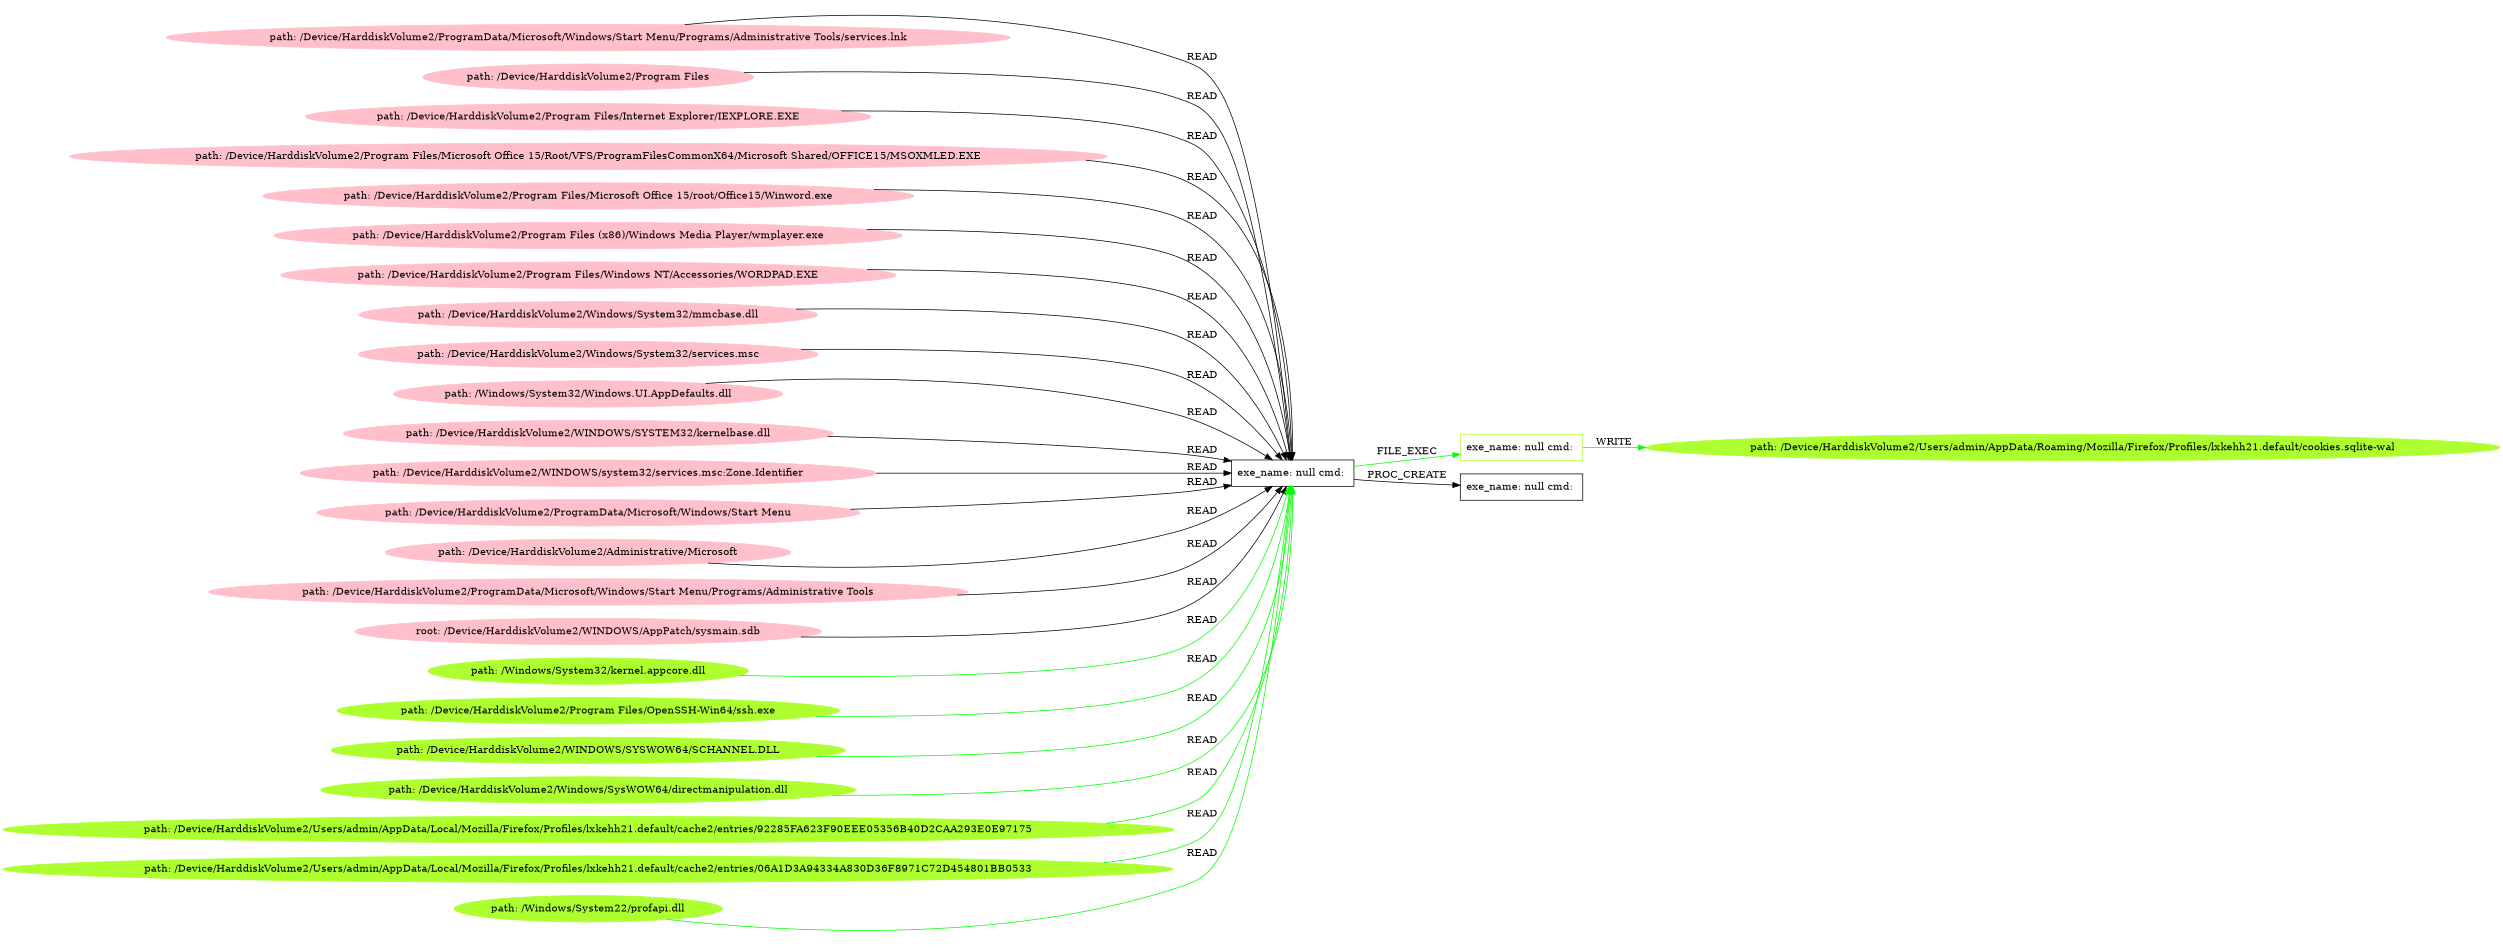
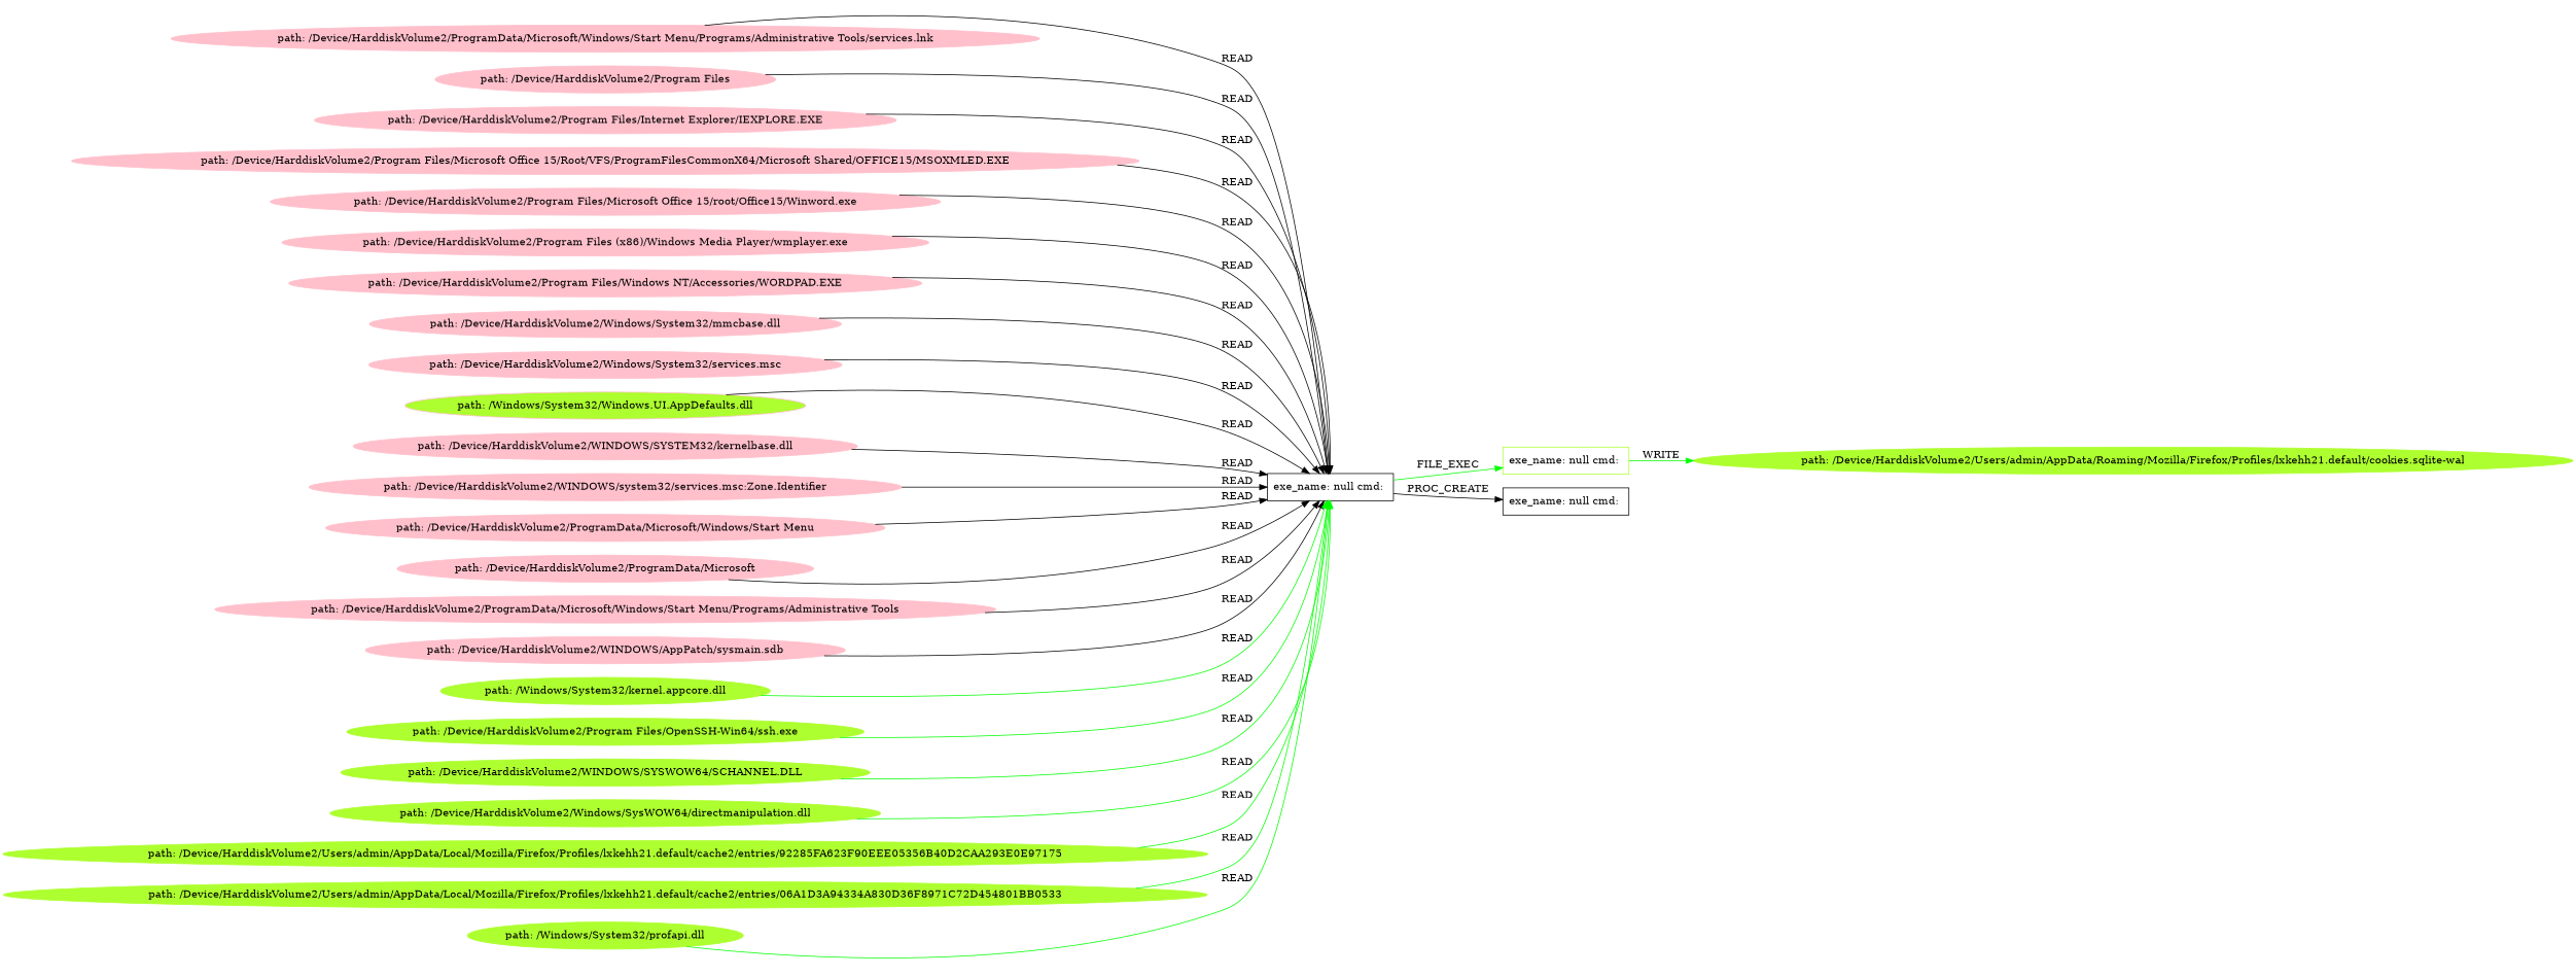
  digraph {
    rankdir=LR
    node [color=pink shape=oval style=filled]
    edge [color=black]
    n1 [color=black label="exe_name: null cmd: " shape=box style=solid]
    n2 [color=greenyellow label="exe_name: null cmd: " shape=box style=solid]
    n3 [color=black label="exe_name: null cmd: " shape=box style=solid]
    n4 [color=greenyellow label="path: /Device/HarddiskVolume2/Users/admin/AppData/Roaming/Mozilla/Firefox/Profiles/lxkehh21.default/cookies.sqlite-wal"]
    n5 [label="path: /Device/HarddiskVolume2/ProgramData/Microsoft/Windows/Start Menu/Programs/Administrative Tools/services.lnk"]
    n6 [label="path: /Device/HarddiskVolume2/Program Files"]
    n7 [label="path: /Device/HarddiskVolume2/Program Files/Internet Explorer/IEXPLORE.EXE"]
    n8 [label="path: /Device/HarddiskVolume2/Program Files/Microsoft Office 15/Root/VFS/ProgramFilesCommonX64/Microsoft Shared/OFFICE15/MSOXMLED.EXE"]
    n9 [label="path: /Device/HarddiskVolume2/Program Files/Microsoft Office 15/root/Office15/Winword.exe"]
    n10 [label="path: /Device/HarddiskVolume2/Program Files (x86)/Windows Media Player/wmplayer.exe"]
    n11 [label="path: /Device/HarddiskVolume2/Program Files/Windows NT/Accessories/WORDPAD.EXE"]
    n12 [label="path: /Device/HarddiskVolume2/Windows/System32/mmcbase.dll"]
    n13 [label="path: /Device/HarddiskVolume2/Windows/System32/services.msc"]
-   n14 [label="path: /Windows/System32/Windows.UI.AppDefaults.dll"]
+   n14 [label="path: /Windows/System32/Windows.UI.AppDefaults.dll" fillcolor=greenyellow]
    n15 [label="path: /Device/HarddiskVolume2/WINDOWS/SYSTEM32/kernelbase.dll"]
    n16 [label="path: /Device/HarddiskVolume2/WINDOWS/system32/services.msc:Zone.Identifier"]
    n17 [label="path: /Device/HarddiskVolume2/ProgramData/Microsoft/Windows/Start Menu"]
-   n18 [label="path: /Device/HarddiskVolume2/Administrative/Microsoft"]
+   n18 [label="path: /Device/HarddiskVolume2/ProgramData/Microsoft"]
    n19 [label="path: /Device/HarddiskVolume2/ProgramData/Microsoft/Windows/Start Menu/Programs/Administrative Tools"]
-   n20 [label="root: /Device/HarddiskVolume2/WINDOWS/AppPatch/sysmain.sdb"]
+   n20 [label="path: /Device/HarddiskVolume2/WINDOWS/AppPatch/sysmain.sdb"]
    n21 [color=greenyellow label="path: /Windows/System32/kernel.appcore.dll"]
    n22 [color=greenyellow label="path: /Device/HarddiskVolume2/Program Files/OpenSSH-Win64/ssh.exe"]
    n23 [color=greenyellow label="path: /Device/HarddiskVolume2/WINDOWS/SYSWOW64/SCHANNEL.DLL"]
    n24 [color=greenyellow label="path: /Device/HarddiskVolume2/Windows/SysWOW64/directmanipulation.dll"]
    n25 [color=greenyellow label="path: /Device/HarddiskVolume2/Users/admin/AppData/Local/Mozilla/Firefox/Profiles/lxkehh21.default/cache2/entries/92285FA623F90EEE05356B40D2CAA293E0E97175"]
    n26 [color=greenyellow label="path: /Device/HarddiskVolume2/Users/admin/AppData/Local/Mozilla/Firefox/Profiles/lxkehh21.default/cache2/entries/06A1D3A94334A830D36F8971C72D454801BB0533"]
-   n27 [color=greenyellow label="path: /Windows/System22/profapi.dll"]
+   n27 [color=greenyellow label="path: /Windows/System32/profapi.dll"]
    n1 -> n2 [color=green label=FILE_EXEC]
    n1 -> n3 [label=PROC_CREATE]
    n2 -> n4 [color=green label=WRITE]
    n5 -> n1 [label=READ]
    n6 -> n1 [label=READ]
    n7 -> n1 [label=READ]
    n8 -> n1 [label=READ]
    n9 -> n1 [label=READ]
    n10 -> n1 [label=READ]
    n11 -> n1 [label=READ]
    n12 -> n1 [label=READ]
    n13 -> n1 [label=READ]
    n14 -> n1 [label=READ]
    n15 -> n1 [label=READ]
    n16 -> n1 [label=READ]
    n17 -> n1 [label=READ]
    n18 -> n1 [label=READ]
    n19 -> n1 [label=READ]
    n20 -> n1 [label=READ]
    n21 -> n1 [color=green label=READ]
    n22 -> n1 [color=green label=READ]
    n23 -> n1 [color=green label=READ]
    n24 -> n1 [color=green label=READ]
    n25 -> n1 [color=green label=READ]
    n26 -> n1 [color=green label=READ]
    n27 -> n1 [color=green label=READ]
  }
